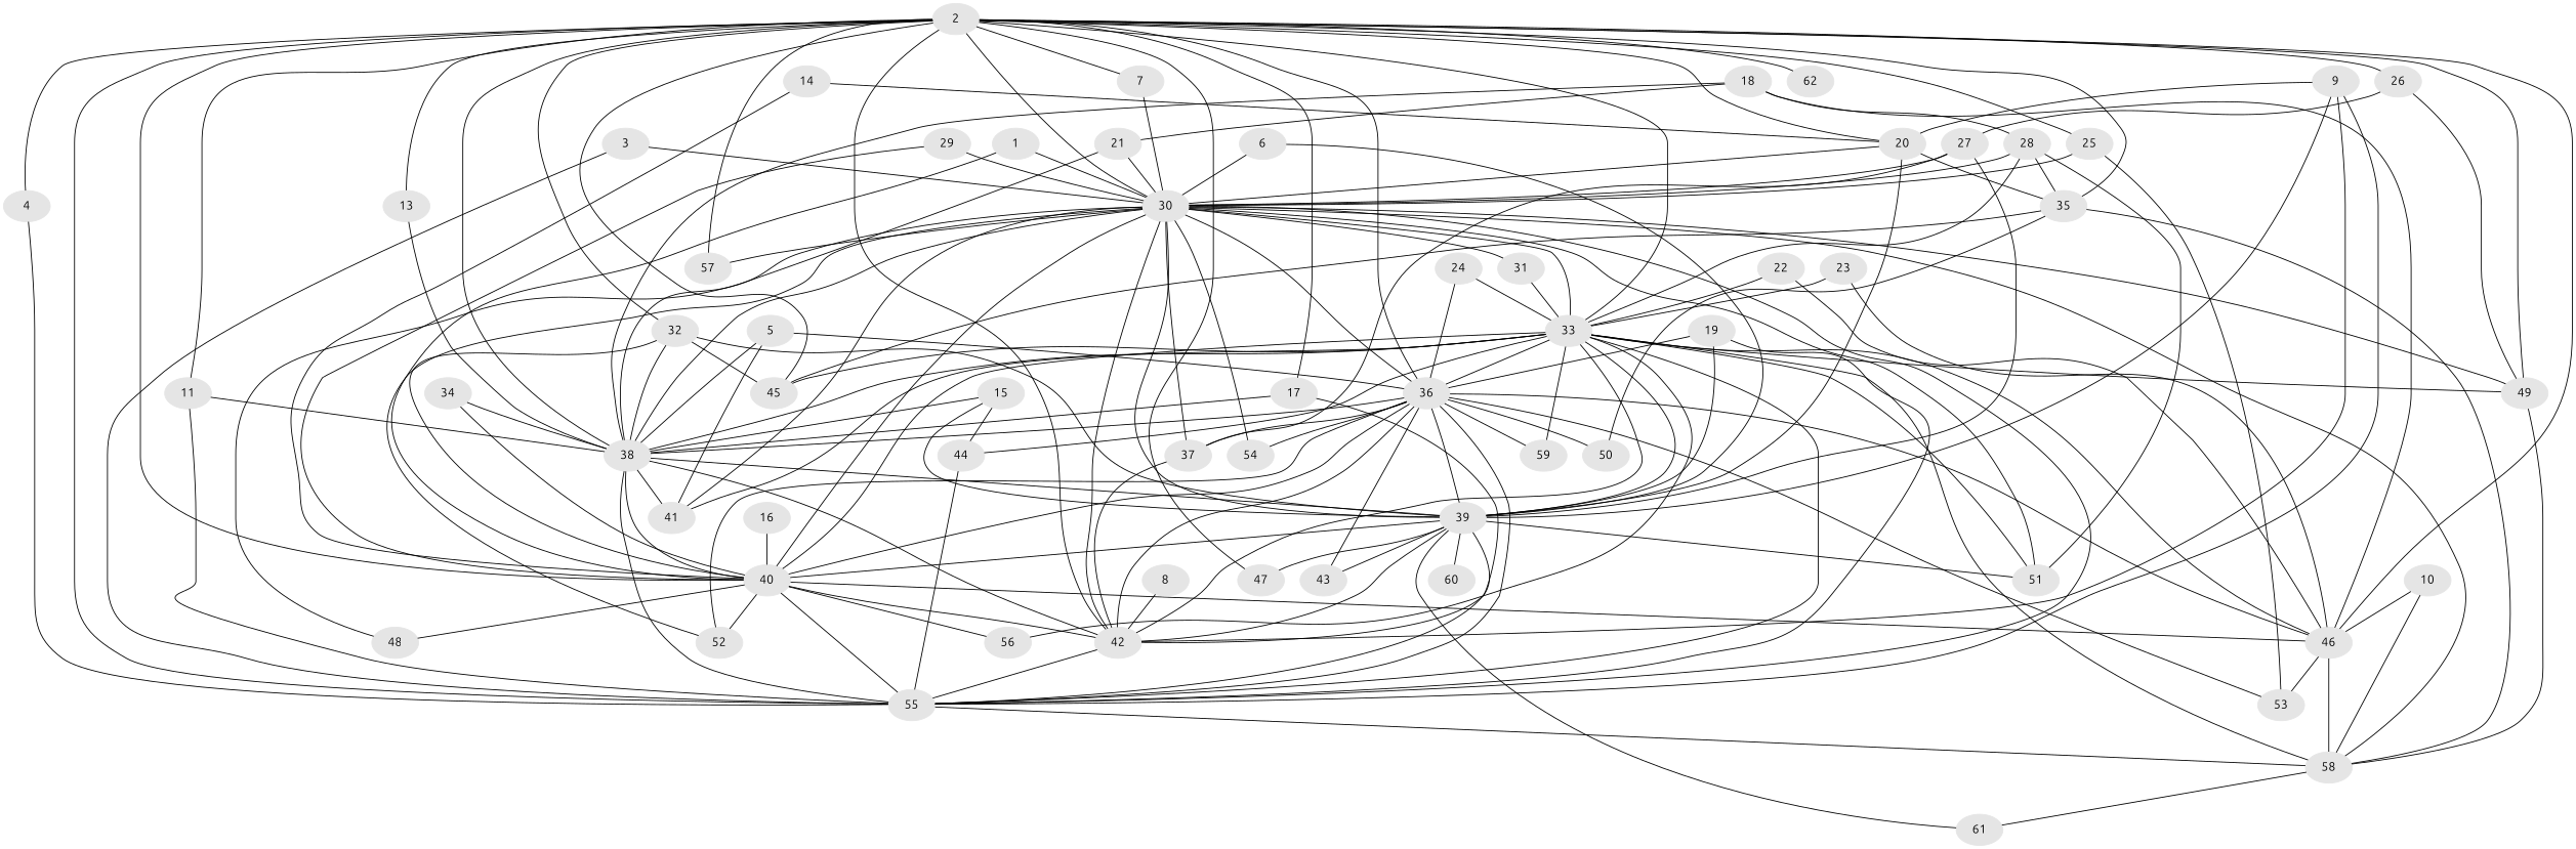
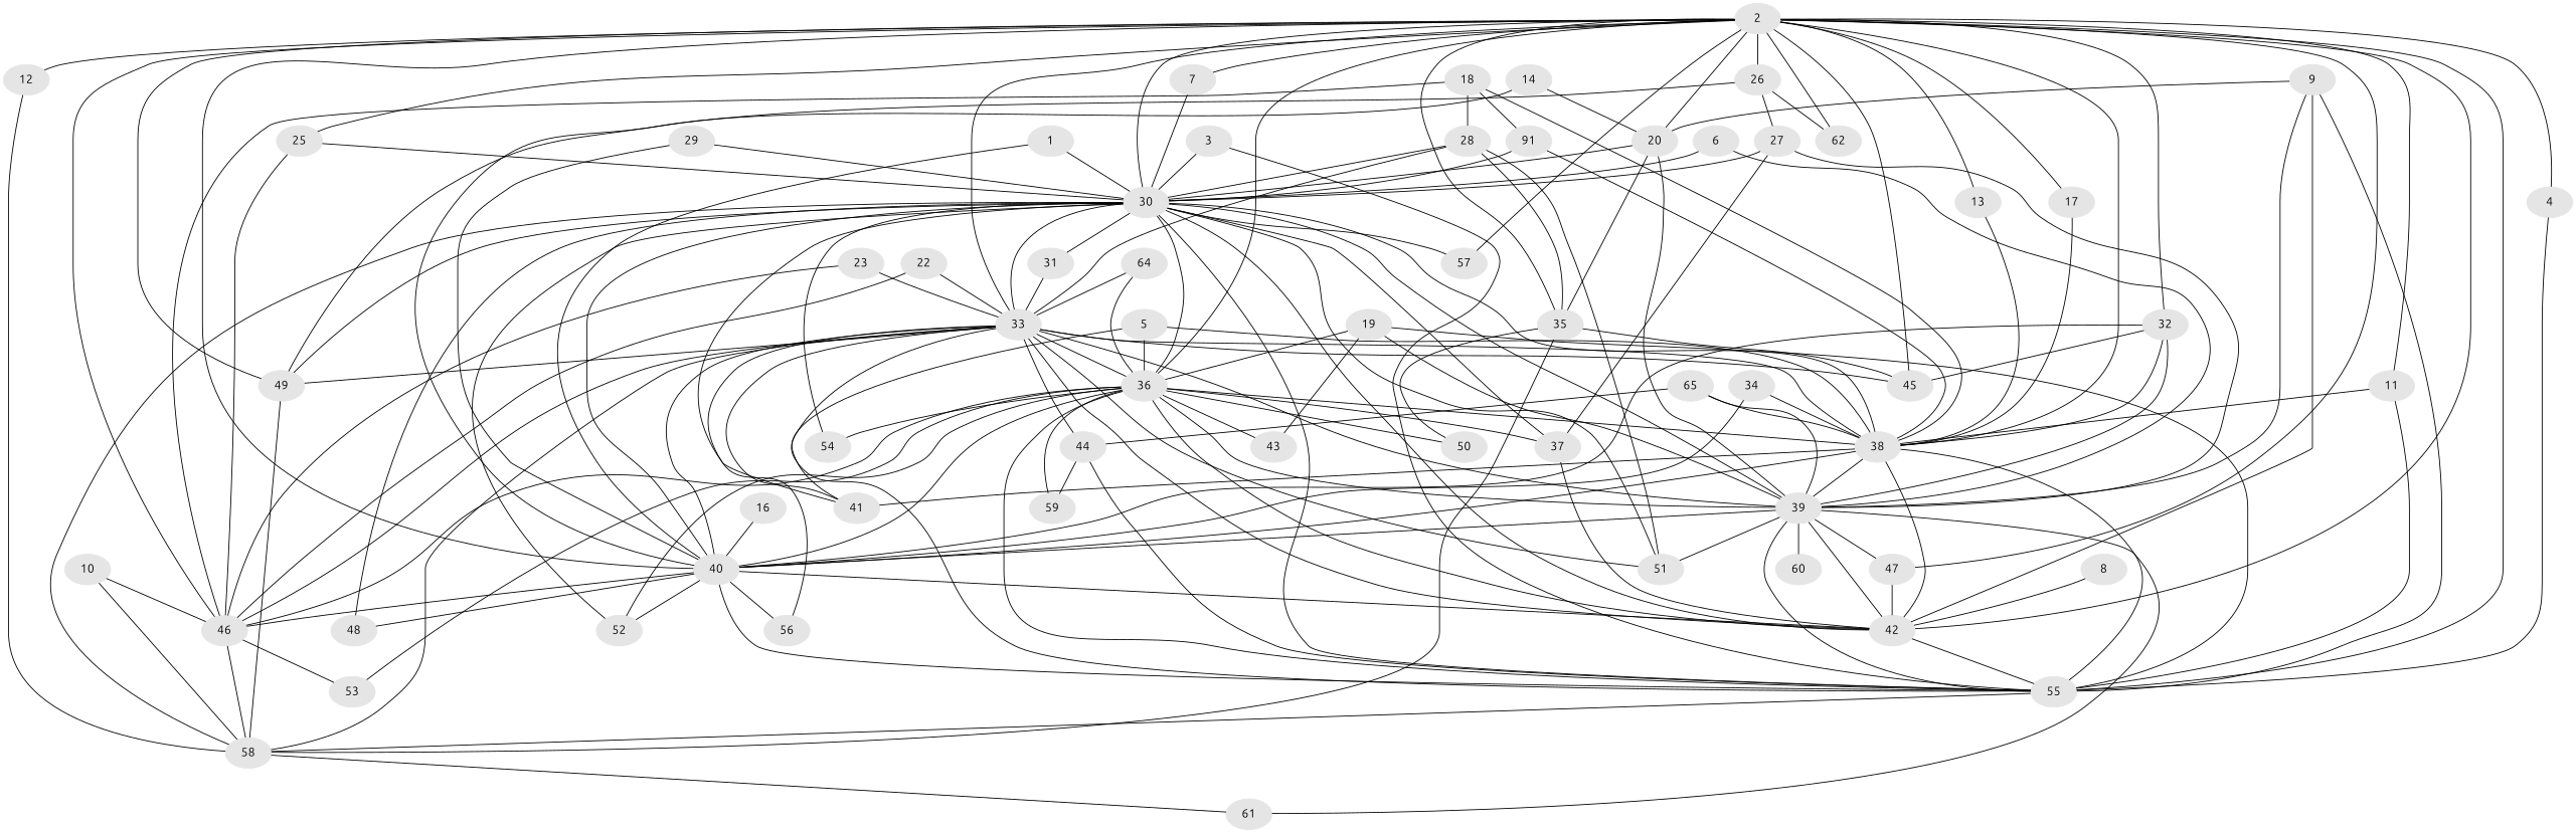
  graph {
    fontname=Ubuntu
    node [color=gray90 fontname=Ubuntu style=filled]
    edge [fontname=Ubuntu weight=1.0]
    1
    30
    40
    33
    36
    38
    39
    42
    49
    55
    57
    41
    58
    37
    51
    31
    48
    52
    54
    46
    56
    2
    4
    7
    11
+   12
    13
    17
    20
    25
    26
    32
    35
    45
    47
    62
    27
    44
    50
    43
    53
    59
    60
    61
    3
    5
    6
    8
    9
    10
    14
-   15
+   15 [label=65]
    16
    18
-   21
+   21 [label=91]
    28
    19
    22
    23
-   24
+   24 [label=64]
    29
    34
    1 -- 30
    1 -- 40
    30 -- 40 [weight=2.0]
    30 -- 33 [weight=2.0]
    30 -- 36
    30 -- 38
    30 -- 39 [weight=2.0]
    30 -- 42
    30 -- 49 [weight=2.0]
    30 -- 55
    30 -- 57 [weight=2.0]
    30 -- 41
    30 -- 58
    30 -- 37
    30 -- 51
    30 -- 31
    30 -- 48
    30 -- 52
    30 -- 54
    40 -- 42
    40 -- 55
    40 -- 48
    40 -- 52
    40 -- 46 [weight=2.0]
    40 -- 56
    33 -- 40
    33 -- 36 [weight=3.0]
    33 -- 38 [weight=2.0]
    33 -- 39
    33 -- 42
    33 -- 49
    33 -- 55
    33 -- 41
    33 -- 58
    33 -- 51
    33 -- 46
    33 -- 56
    33 -- 45
    33 -- 44
    36 -- 40 [weight=2.0]
    36 -- 38
    36 -- 39
    36 -- 42 [weight=2.0]
    36 -- 55 [weight=2.0]
    36 -- 37
    36 -- 52
    36 -- 54
    36 -- 46
    36 -- 50
    36 -- 43
    36 -- 53
    36 -- 59
    38 -- 40 [weight=2.0]
    38 -- 39 [weight=2.0]
    38 -- 42
    38 -- 55
    38 -- 41
    39 -- 40
    39 -- 42
    39 -- 55
    39 -- 51
    39 -- 47
-   39 -- 43
+   19 -- 43
    39 -- 60 [weight=2.0]
    39 -- 61
    42 -- 55
    49 -- 58
    55 -- 58
    58 -- 61
    37 -- 42
    31 -- 33
    46 -- 58 [weight=2.0]
    46 -- 53
    2 -- 30 [weight=2.0]
    2 -- 40 [weight=2.0]
    2 -- 33 [weight=2.0]
    2 -- 36 [weight=3.0]
    2 -- 38 [weight=3.0]
    2 -- 42 [weight=2.0]
    2 -- 49
    2 -- 55 [weight=4.0]
    2 -- 57
    2 -- 46
    2 -- 4
    2 -- 7
    2 -- 11
+   2 -- 12 [weight=2.0]
    2 -- 13
    2 -- 17
    2 -- 20
    2 -- 25
    2 -- 26 [weight=2.0]
    2 -- 32 [weight=2.0]
    2 -- 35
    2 -- 45
    2 -- 47
    2 -- 62
    4 -- 55
    7 -- 30
    11 -- 38
    11 -- 55 [weight=2.0]
+   12 -- 58
    13 -- 38
    17 -- 38
-   17 -- 42
+   47 -- 42
    20 -- 30
    20 -- 39 [weight=3.0]
    20 -- 35
    25 -- 30
-   25 -- 53
+   25 -- 46
    26 -- 49 [weight=2.0]
+   26 -- 62
    26 -- 27
    32 -- 40
    32 -- 38
    32 -- 39
    32 -- 45
    35 -- 58
    35 -- 45
    35 -- 50
    27 -- 30
    27 -- 39
    27 -- 37
    44 -- 55
-   33 -- 59
+   44 -- 59
    3 -- 30
    3 -- 55
    5 -- 36
    5 -- 38
    5 -- 41
    6 -- 30
    6 -- 39
    8 -- 42
    9 -- 39
    9 -- 42 [weight=2.0]
    9 -- 55
    9 -- 20
    10 -- 58
    10 -- 46
    14 -- 40
    14 -- 20
    15 -- 38
    15 -- 39
    15 -- 44
    16 -- 40
    18 -- 38
    18 -- 46
    18 -- 21
    18 -- 28
    21 -- 30
    21 -- 38
    28 -- 30
    28 -- 33
    28 -- 51
    28 -- 35
    19 -- 36
    19 -- 39
    19 -- 55
    22 -- 33
    22 -- 46
    23 -- 33
    23 -- 46
    24 -- 33
    24 -- 36
    29 -- 30
    29 -- 40
    34 -- 40
    34 -- 38
  }
